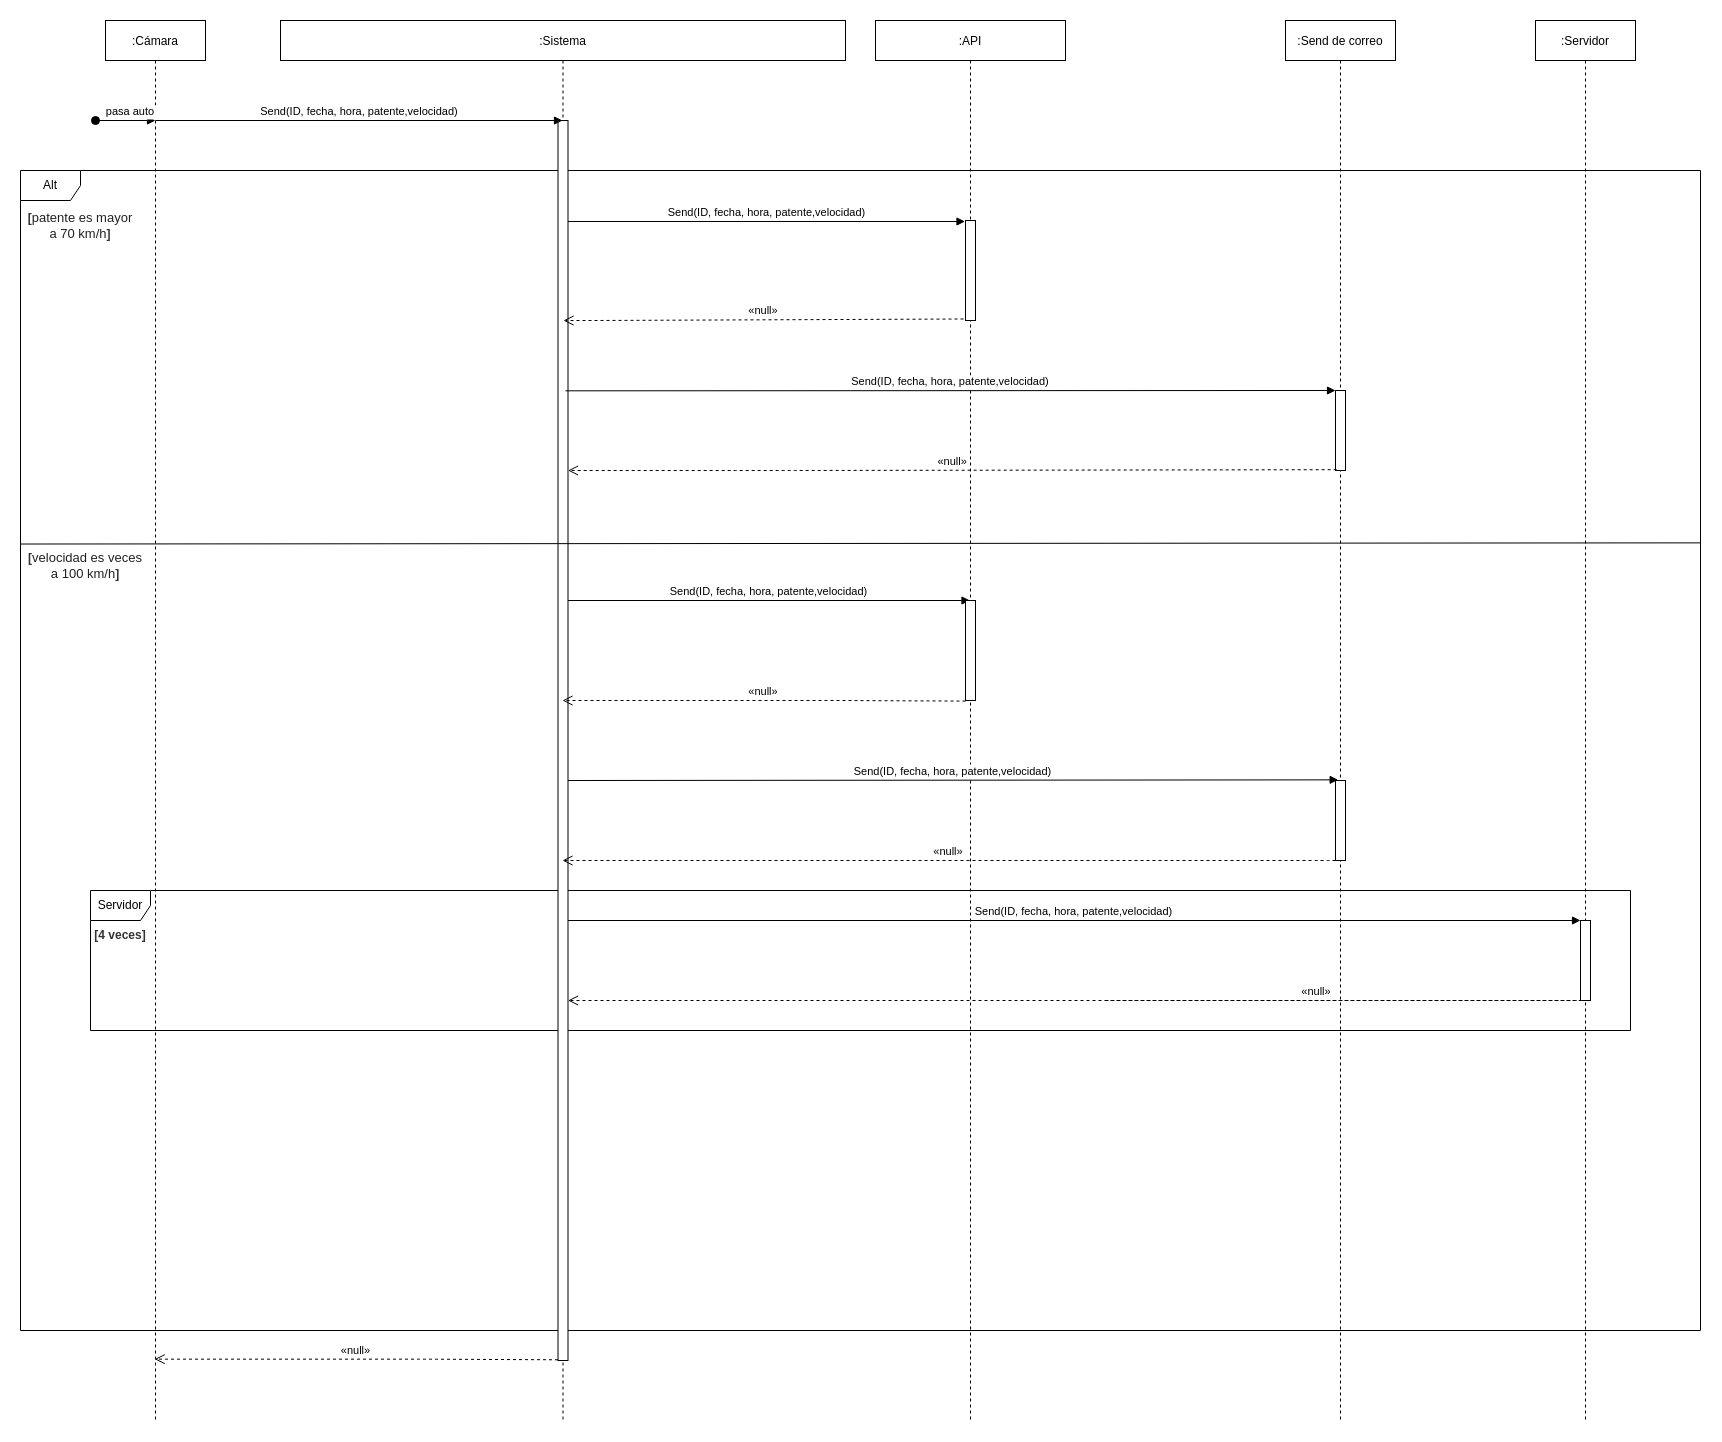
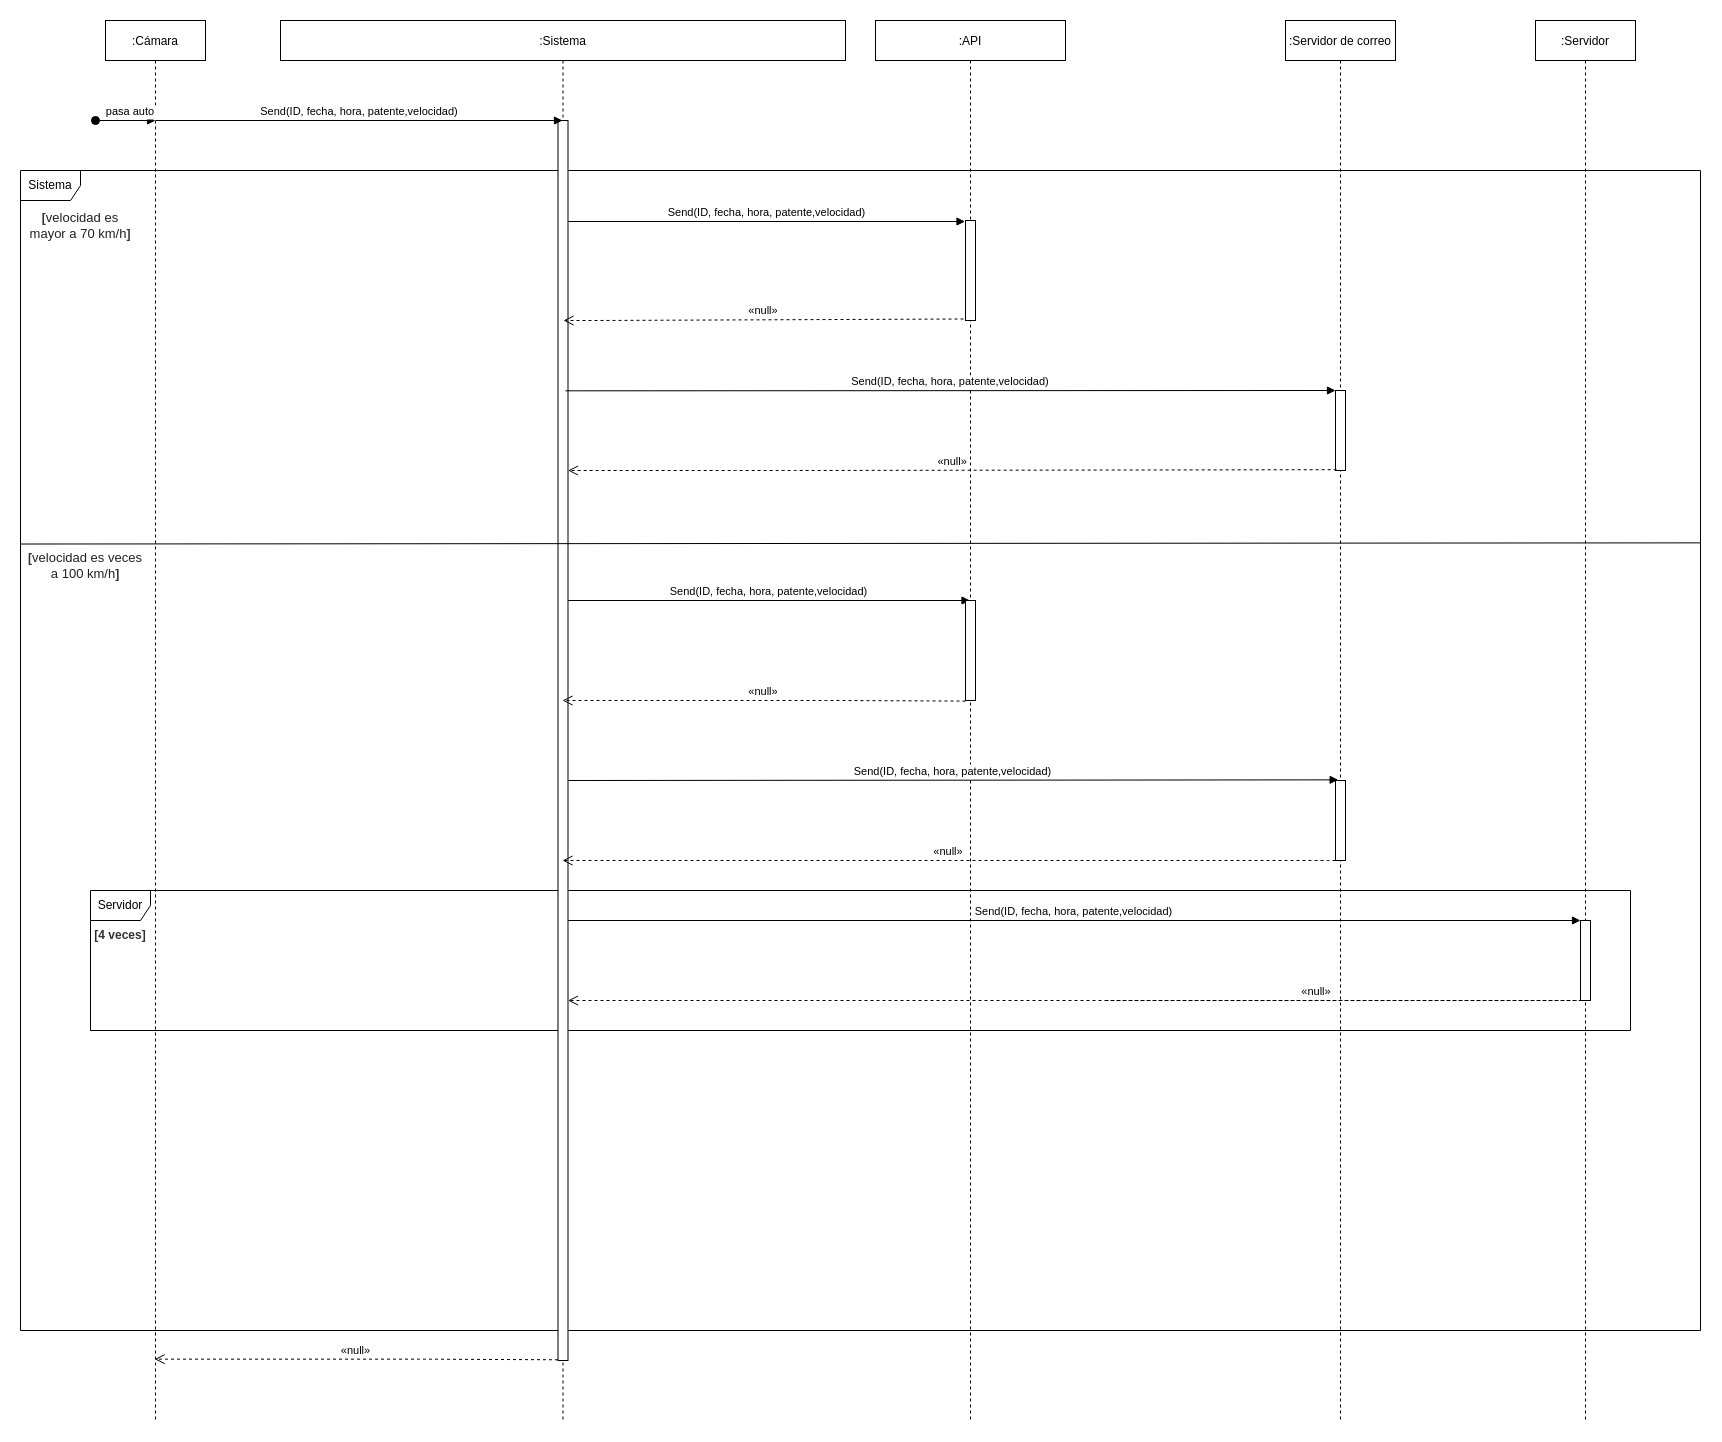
  <mxCell id="0" />
  <mxCell id="1" parent="0" />
  <mxCell id="2" value=":Cámara" style="shape=umlLifeline;perimeter=lifelinePerimeter;container=1;collapsible=0;recursiveResize=0;rounded=0;shadow=0;strokeWidth=1;" parent="1" vertex="1"><mxGeometry x="105" y="20" width="100" height="1400" as="geometry" /></mxCell>
  <mxCell id="3" value="pasa auto" style="verticalAlign=bottom;startArrow=oval;endArrow=block;startSize=8;shadow=0;strokeWidth=1;" parent="2" edge="1"><mxGeometry x="0.167" relative="1" as="geometry"><mxPoint x="-10" y="100.0" as="sourcePoint" /><mxPoint as="offset" /><mxPoint x="50" y="100.0" as="targetPoint" /></mxGeometry></mxCell>
  <mxCell id="4" value=":Sistema" style="shape=umlLifeline;perimeter=lifelinePerimeter;container=1;collapsible=0;recursiveResize=0;rounded=0;shadow=0;strokeWidth=1;" parent="1" vertex="1"><mxGeometry x="280" y="20" width="565" height="1400" as="geometry" /></mxCell>
- <mxCell id="5" value="Alt" style="shape=umlFrame;whiteSpace=wrap;html=1;" parent="4" vertex="1"><mxGeometry x="-260" y="150" width="1680" height="1160" as="geometry" /></mxCell>
+ <mxCell id="5" value="Sistema" style="shape=umlFrame;whiteSpace=wrap;html=1;" parent="4" vertex="1"><mxGeometry x="-260" y="150" width="1680" height="1160" as="geometry" /></mxCell>
  <mxCell id="6" value="Send(ID, fecha, hora, patente,velocidad)" style="verticalAlign=bottom;endArrow=block;shadow=0;strokeWidth=1;exitX=0.95;exitY=0.117;exitDx=0;exitDy=0;exitPerimeter=0;" parent="4" target="13" edge="1"><mxGeometry relative="1" as="geometry"><mxPoint x="287.5" y="580" as="sourcePoint" /><mxPoint as="offset" /><mxPoint x="527.5" y="580" as="targetPoint" /></mxGeometry></mxCell>
  <mxCell id="7" value="Servidor" style="shape=umlFrame;whiteSpace=wrap;html=1;" parent="4" vertex="1"><mxGeometry x="-190" y="870" width="1540" height="140" as="geometry" /></mxCell>
  <mxCell id="8" value="" style="points=[];perimeter=orthogonalPerimeter;rounded=0;shadow=0;strokeWidth=1;" parent="4" vertex="1"><mxGeometry x="277.5" y="100" width="10" height="1240" as="geometry" /></mxCell>
  <mxCell id="9" value="Send(ID, fecha, hora, patente,velocidad)" style="verticalAlign=bottom;endArrow=block;shadow=0;strokeWidth=1;" parent="4" target="24" edge="1"><mxGeometry relative="1" as="geometry"><mxPoint x="287.5" y="900" as="sourcePoint" /><mxPoint as="offset" /><mxPoint x="1057.67" y="900.36" as="targetPoint" /><Array as="points" /></mxGeometry></mxCell>
  <mxCell id="10" value="" style="endArrow=none;html=1;rounded=0;exitX=0;exitY=0.322;exitDx=0;exitDy=0;exitPerimeter=0;entryX=1;entryY=0.321;entryDx=0;entryDy=0;entryPerimeter=0;" parent="4" source="5" target="5" edge="1"><mxGeometry width="50" height="50" relative="1" as="geometry"><mxPoint x="-115" y="1734" as="sourcePoint" /><mxPoint x="1435" y="530" as="targetPoint" /><Array as="points" /></mxGeometry></mxCell>
  <mxCell id="11" value="&lt;span style=&quot;color: rgb(51, 51, 51); font-family: Catamaran, sans-serif; font-weight: 700; text-align: start;&quot;&gt;&lt;font style=&quot;font-size: 12px;&quot;&gt;[&lt;/font&gt;&lt;/span&gt;&lt;span style=&quot;color: rgb(34, 34, 34); font-family: Arial, Helvetica, sans-serif; font-size: small; text-align: start; background-color: rgb(255, 255, 255);&quot;&gt;velocidad es veces a 100 km/h&lt;/span&gt;&lt;span style=&quot;color: rgb(51, 51, 51); font-family: Catamaran, sans-serif; font-weight: 700; text-align: start;&quot;&gt;&lt;font style=&quot;font-size: 12px;&quot;&gt;]&lt;/font&gt;&lt;/span&gt;" style="text;html=1;strokeColor=none;fillColor=none;align=center;verticalAlign=middle;whiteSpace=wrap;rounded=0;" parent="4" vertex="1"><mxGeometry x="-255" y="530" width="120" height="30" as="geometry" /></mxCell>
  <mxCell id="12" value="«null»" style="verticalAlign=bottom;endArrow=open;dashed=1;endSize=8;shadow=0;strokeWidth=1;exitX=-0.05;exitY=0.906;exitDx=0;exitDy=0;exitPerimeter=0;" edge="1" parent="4"><mxGeometry relative="1" as="geometry"><mxPoint x="-125.833" y="1338.67" as="targetPoint" /><mxPoint x="277.5" y="1339.27" as="sourcePoint" /><Array as="points"><mxPoint x="148" y="1338.67" /></Array></mxGeometry></mxCell>
  <mxCell id="13" value=":API" style="shape=umlLifeline;perimeter=lifelinePerimeter;container=1;collapsible=0;recursiveResize=0;rounded=0;shadow=0;strokeWidth=1;" parent="1" vertex="1"><mxGeometry x="875" y="20" width="190" height="1400" as="geometry" /></mxCell>
  <mxCell id="14" value="" style="points=[];perimeter=orthogonalPerimeter;rounded=0;shadow=0;strokeWidth=1;" parent="13" vertex="1"><mxGeometry x="90" y="200" width="10" height="100" as="geometry" /></mxCell>
  <mxCell id="15" value="" style="points=[];perimeter=orthogonalPerimeter;rounded=0;shadow=0;strokeWidth=1;" parent="13" vertex="1"><mxGeometry x="90" y="580" width="10" height="100" as="geometry" /></mxCell>
  <mxCell id="16" value="«null»" style="verticalAlign=bottom;endArrow=open;dashed=1;endSize=8;shadow=0;strokeWidth=1;exitX=-0.05;exitY=0.906;exitDx=0;exitDy=0;exitPerimeter=0;" parent="13" target="4" edge="1"><mxGeometry relative="1" as="geometry"><mxPoint x="-149.5" y="680.0" as="targetPoint" /><mxPoint x="90" y="680.6" as="sourcePoint" /><Array as="points"><mxPoint x="-39.5" y="680.0" /></Array></mxGeometry></mxCell>
- <mxCell id="17" value=":Send de correo" style="shape=umlLifeline;perimeter=lifelinePerimeter;container=1;collapsible=0;recursiveResize=0;rounded=0;shadow=0;strokeWidth=1;" parent="1" vertex="1"><mxGeometry x="1285" y="20" width="110" height="1400" as="geometry" /></mxCell>
+ <mxCell id="17" value=":Servidor de correo" style="shape=umlLifeline;perimeter=lifelinePerimeter;container=1;collapsible=0;recursiveResize=0;rounded=0;shadow=0;strokeWidth=1;" parent="1" vertex="1"><mxGeometry x="1285" y="20" width="110" height="1400" as="geometry" /></mxCell>
  <mxCell id="18" value="" style="points=[];perimeter=orthogonalPerimeter;rounded=0;shadow=0;strokeWidth=1;" parent="17" vertex="1"><mxGeometry x="50" y="370" width="10" height="80" as="geometry" /></mxCell>
  <mxCell id="19" value="" style="points=[];perimeter=orthogonalPerimeter;rounded=0;shadow=0;strokeWidth=1;" parent="17" vertex="1"><mxGeometry x="50" y="760" width="10" height="80" as="geometry" /></mxCell>
  <mxCell id="20" value="«null»" style="verticalAlign=bottom;endArrow=open;dashed=1;endSize=8;shadow=0;strokeWidth=1;exitX=-0.2;exitY=0.985;exitDx=0;exitDy=0;exitPerimeter=0;" parent="1" source="14" edge="1"><mxGeometry relative="1" as="geometry"><mxPoint x="563" y="320" as="targetPoint" /><mxPoint x="925" y="280" as="sourcePoint" /><Array as="points"><mxPoint x="595" y="320" /></Array></mxGeometry></mxCell>
  <mxCell id="21" value="Send(ID, fecha, hora, patente,velocidad)" style="verticalAlign=bottom;endArrow=block;shadow=0;strokeWidth=1;exitX=0.75;exitY=0.218;exitDx=0;exitDy=0;exitPerimeter=0;" parent="1" source="8" edge="1"><mxGeometry relative="1" as="geometry"><mxPoint x="595" y="390" as="sourcePoint" /><mxPoint as="offset" /><mxPoint x="1335" y="390" as="targetPoint" /><Array as="points" /></mxGeometry></mxCell>
  <mxCell id="22" value="«null»" style="verticalAlign=bottom;endArrow=open;dashed=1;endSize=8;shadow=0;strokeWidth=1;exitX=0.117;exitY=0.99;exitDx=0;exitDy=0;exitPerimeter=0;" parent="1" source="18" edge="1" target="8"><mxGeometry relative="1" as="geometry"><mxPoint x="595" y="470" as="targetPoint" /><mxPoint x="1245" y="450" as="sourcePoint" /><Array as="points"><mxPoint x="785" y="470" /><mxPoint x="725" y="470" /></Array></mxGeometry></mxCell>
  <mxCell id="23" value=":Servidor" style="shape=umlLifeline;perimeter=lifelinePerimeter;container=1;collapsible=0;recursiveResize=0;rounded=0;shadow=0;strokeWidth=1;" parent="1" vertex="1"><mxGeometry x="1535" y="20" width="100" height="1400" as="geometry" /></mxCell>
  <mxCell id="24" value="" style="points=[];perimeter=orthogonalPerimeter;rounded=0;shadow=0;strokeWidth=1;" parent="23" vertex="1"><mxGeometry x="45" y="900" width="10" height="80" as="geometry" /></mxCell>
  <mxCell id="25" value="Send(ID, fecha, hora, patente,velocidad)" style="verticalAlign=bottom;endArrow=block;shadow=0;strokeWidth=1;exitX=0.75;exitY=0.633;exitDx=0;exitDy=0;exitPerimeter=0;entryX=0.267;entryY=-0.008;entryDx=0;entryDy=0;entryPerimeter=0;" parent="1" target="19" edge="1"><mxGeometry relative="1" as="geometry"><mxPoint x="567.5" y="780" as="sourcePoint" /><mxPoint as="offset" /><mxPoint x="1325" y="780" as="targetPoint" /><Array as="points" /></mxGeometry></mxCell>
  <mxCell id="26" value="«null»" style="verticalAlign=bottom;endArrow=open;dashed=1;endSize=8;shadow=0;strokeWidth=1;" parent="1" edge="1" target="8"><mxGeometry relative="1" as="geometry"><mxPoint x="565" y="990" as="targetPoint" /><mxPoint x="1105" y="1000" as="sourcePoint" /><Array as="points"><mxPoint x="1585" y="1000" /></Array></mxGeometry></mxCell>
  <mxCell id="27" value="«null»" style="verticalAlign=bottom;endArrow=open;dashed=1;endSize=8;shadow=0;strokeWidth=1;" parent="1" target="4" edge="1"><mxGeometry relative="1" as="geometry"><mxPoint x="1047.167" y="860" as="targetPoint" /><mxPoint x="1335" y="860" as="sourcePoint" /><Array as="points"><mxPoint x="1320.5" y="860" /></Array></mxGeometry></mxCell>
- <mxCell id="28" value="&lt;span style=&quot;color: rgb(51, 51, 51); font-family: Catamaran, sans-serif; font-weight: 700; text-align: start;&quot;&gt;&lt;font style=&quot;font-size: 12px;&quot;&gt;[&lt;/font&gt;&lt;/span&gt;&lt;span style=&quot;color: rgb(34, 34, 34); font-family: Arial, Helvetica, sans-serif; font-size: small; text-align: start; background-color: rgb(255, 255, 255);&quot;&gt;patente es mayor a 70 km/h&lt;/span&gt;&lt;span style=&quot;color: rgb(51, 51, 51); font-family: Catamaran, sans-serif; font-weight: 700; text-align: start;&quot;&gt;&lt;font style=&quot;font-size: 12px;&quot;&gt;]&lt;/font&gt;&lt;/span&gt;" style="text;html=1;strokeColor=none;fillColor=none;align=center;verticalAlign=middle;whiteSpace=wrap;rounded=0;" parent="1" vertex="1"><mxGeometry x="25" y="210" width="110" height="30" as="geometry" /></mxCell>
+ <mxCell id="28" value="&lt;span style=&quot;color: rgb(51, 51, 51); font-family: Catamaran, sans-serif; font-weight: 700; text-align: start;&quot;&gt;&lt;font style=&quot;font-size: 12px;&quot;&gt;[&lt;/font&gt;&lt;/span&gt;&lt;span style=&quot;color: rgb(34, 34, 34); font-family: Arial, Helvetica, sans-serif; font-size: small; text-align: start; background-color: rgb(255, 255, 255);&quot;&gt;velocidad es mayor a 70 km/h&lt;/span&gt;&lt;span style=&quot;color: rgb(51, 51, 51); font-family: Catamaran, sans-serif; font-weight: 700; text-align: start;&quot;&gt;&lt;font style=&quot;font-size: 12px;&quot;&gt;]&lt;/font&gt;&lt;/span&gt;" style="text;html=1;strokeColor=none;fillColor=none;align=center;verticalAlign=middle;whiteSpace=wrap;rounded=0;" parent="1" vertex="1"><mxGeometry x="25" y="210" width="110" height="30" as="geometry" /></mxCell>
  <mxCell id="29" value="Send(ID, fecha, hora, patente,velocidad)" style="verticalAlign=bottom;endArrow=block;shadow=0;strokeWidth=1;entryX=-0.05;entryY=0.01;entryDx=0;entryDy=0;entryPerimeter=0;" parent="1" target="14" edge="1" source="8"><mxGeometry relative="1" as="geometry"><mxPoint x="605" y="220" as="sourcePoint" /><mxPoint as="offset" /><mxPoint x="995" y="219.17" as="targetPoint" /></mxGeometry></mxCell>
  <mxCell id="30" value="&lt;span style=&quot;color: rgb(51, 51, 51); font-family: Catamaran, sans-serif; font-weight: 700; text-align: start;&quot;&gt;&lt;font style=&quot;font-size: 12px;&quot;&gt;[4 veces&lt;/font&gt;&lt;/span&gt;&lt;span style=&quot;color: rgb(51, 51, 51); font-family: Catamaran, sans-serif; font-weight: 700; text-align: start;&quot;&gt;&lt;font style=&quot;font-size: 12px;&quot;&gt;]&lt;/font&gt;&lt;/span&gt;" style="text;html=1;strokeColor=none;fillColor=none;align=center;verticalAlign=middle;whiteSpace=wrap;rounded=0;fontSize=12;" parent="1" vertex="1"><mxGeometry x="90" y="920" width="60" height="30" as="geometry" /></mxCell>
  <mxCell id="31" value="Send(ID, fecha, hora, patente,velocidad)" style="verticalAlign=bottom;endArrow=block;shadow=0;strokeWidth=1;" edge="1" parent="1" target="4"><mxGeometry relative="1" as="geometry"><mxPoint x="155" y="120" as="sourcePoint" /><mxPoint as="offset" /><mxPoint x="525" y="120" as="targetPoint" /></mxGeometry></mxCell>
